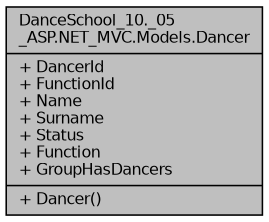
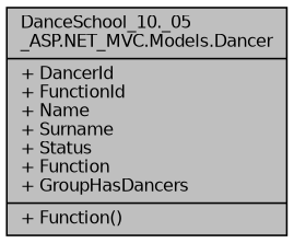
  digraph {
    fontname="DejaVu Sans"
-   n1 [color=black fillcolor=grey75 fontcolor=black fontname="DejaVu Sans" fontsize=10 height=0.2 label="{DanceSchool_10._05\l_ASP.NET_MVC.Models.Dancer\n|+ DancerId\l+ FunctionId\l+ Name\l+ Surname\l+ Status\l+ Function\l+ GroupHasDancers\l|+ Dancer()\l}" shape=record style=filled width=0.4]
+   n1 [color=black fillcolor=grey75 fontcolor=black fontname="DejaVu Sans" fontsize=10 height=0.2 label="{DanceSchool_10._05\l_ASP.NET_MVC.Models.Dancer\n|+ DancerId\l+ FunctionId\l+ Name\l+ Surname\l+ Status\l+ Function\l+ GroupHasDancers\l|+ Function()\l}" shape=record style=filled width=0.4]
  }
